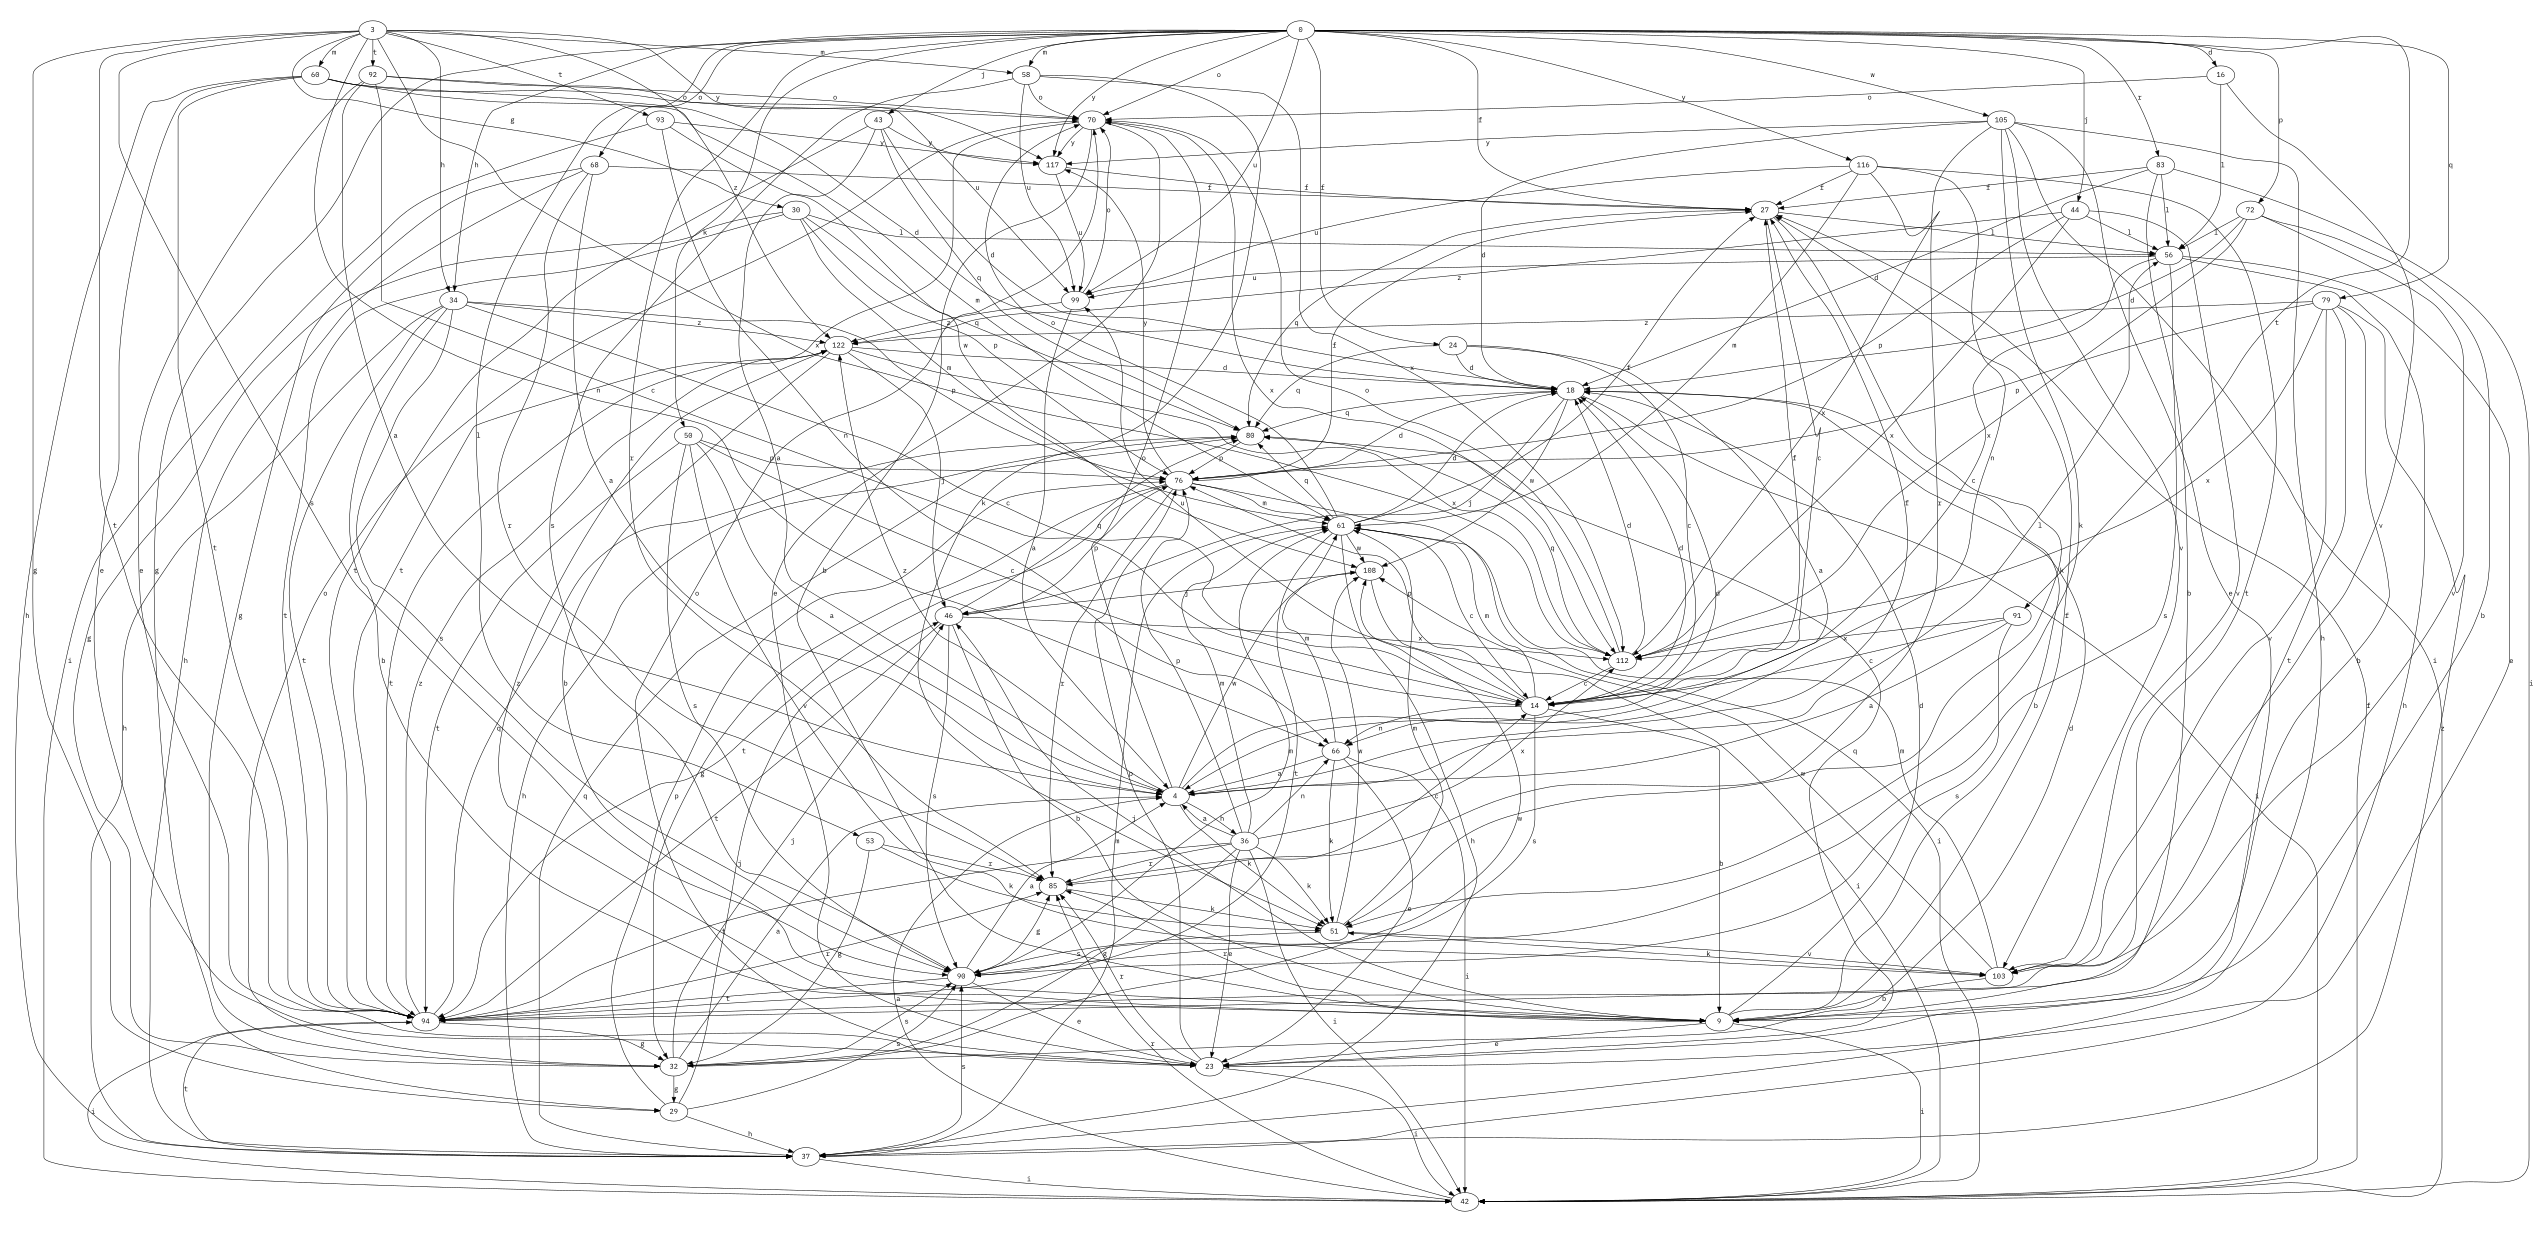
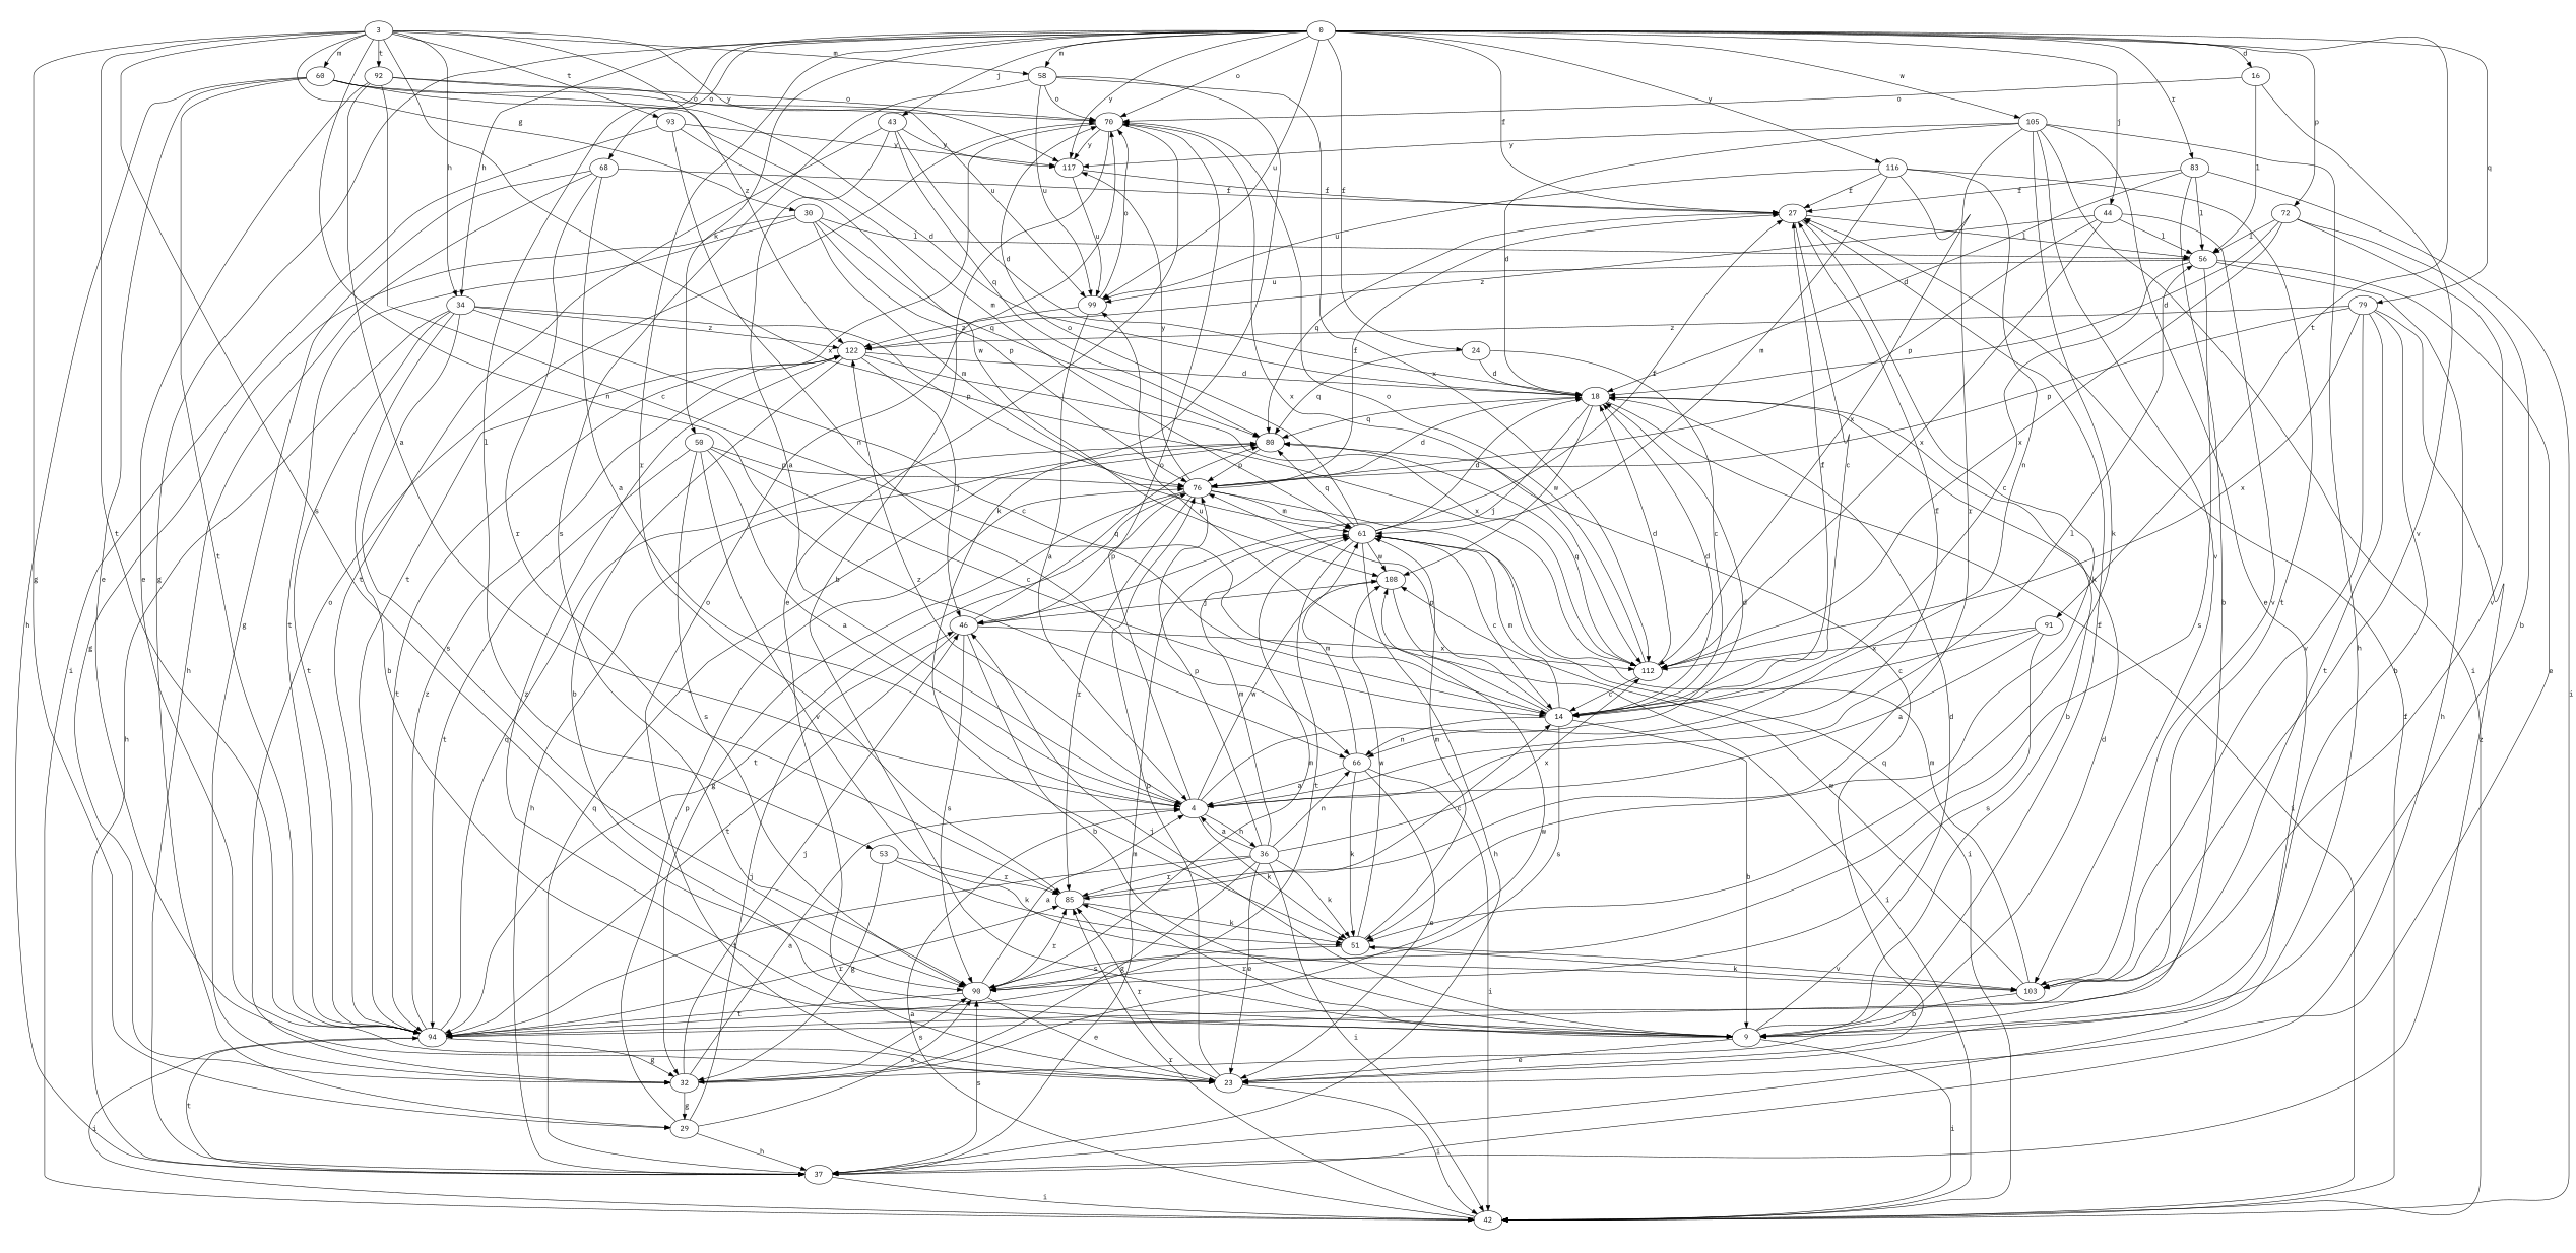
  strict digraph {
    fontname="IBM Plex Mono"
    node [fontname="IBM Plex Mono"]
    edge [fontname="IBM Plex Mono"]
    0
    16
    24
    27
    29
    34
    43
    44
    50
    53
    58
    68
    70
    72
    79
    83
    85
    91
    99
    105
    116
    117
    56
    103
    4
    18
    14
    80
    51
    90
    46
    76
    37
    94
    122
    9
    112
    32
    23
    42
    66
    61
    3
    30
    60
    92
    93
    108
    36
    0 -> 16 [label=d]
    0 -> 24 [label=f]
    0 -> 27 [label=f]
    0 -> 29 [label=g]
    0 -> 34 [label=h]
    0 -> 43 [label=j]
    0 -> 44 [label=j]
    0 -> 50 [label=k]
    0 -> 53 [label=l]
    0 -> 58 [label=m]
    0 -> 68 [label=o]
    0 -> 70 [label=o]
    0 -> 72 [label=p]
    0 -> 79 [label=q]
    0 -> 83 [label=r]
    0 -> 85 [label=r]
    0 -> 91 [label=t]
    0 -> 99 [label=u]
    0 -> 105 [label=w]
    0 -> 116 [label=y]
    0 -> 117 [label=y]
    16 -> 70 [label=o]
    16 -> 56 [label=l]
    16 -> 103 [label=v]
-   24 -> 4 [label=a]
    24 -> 18 [label=d]
    24 -> 14 [label=c]
    24 -> 80 [label=q]
    27 -> 56 [label=l]
    27 -> 14 [label=c]
    27 -> 80 [label=q]
    27 -> 51 [label=k]
    29 -> 90 [label=s]
    29 -> 46 [label=j]
    29 -> 76 [label=p]
    29 -> 37 [label=h]
    34 -> 14 [label=c]
    34 -> 90 [label=s]
    34 -> 76 [label=p]
    34 -> 37 [label=h]
    34 -> 94 [label=t]
    34 -> 122 [label=z]
    34 -> 9 [label=b]
    43 -> 117 [label=y]
    43 -> 4 [label=a]
    43 -> 18 [label=d]
    43 -> 80 [label=q]
    43 -> 94 [label=t]
    44 -> 56 [label=l]
    44 -> 103 [label=v]
    44 -> 76 [label=p]
    44 -> 122 [label=z]
    44 -> 112 [label=x]
    50 -> 103 [label=v]
    50 -> 4 [label=a]
    50 -> 14 [label=c]
    50 -> 90 [label=s]
    50 -> 76 [label=p]
    50 -> 94 [label=t]
    53 -> 85 [label=r]
    53 -> 51 [label=k]
    53 -> 32 [label=g]
    58 -> 70 [label=o]
    58 -> 99 [label=u]
    58 -> 51 [label=k]
    58 -> 90 [label=s]
    58 -> 112 [label=x]
    68 -> 27 [label=f]
    68 -> 85 [label=r]
    68 -> 4 [label=a]
    68 -> 37 [label=h]
    68 -> 32 [label=g]
    70 -> 117 [label=y]
    70 -> 94 [label=t]
    70 -> 9 [label=b]
    70 -> 112 [label=x]
    70 -> 23 [label=e]
    72 -> 56 [label=l]
    72 -> 103 [label=v]
    72 -> 18 [label=d]
    72 -> 9 [label=b]
    72 -> 112 [label=x]
    79 -> 103 [label=v]
    79 -> 76 [label=p]
    79 -> 37 [label=z]
    79 -> 94 [label=t]
    79 -> 122 [label=z]
    79 -> 9 [label=b]
    79 -> 112 [label=x]
    83 -> 27 [label=f]
    83 -> 56 [label=l]
    83 -> 18 [label=d]
    83 -> 9 [label=b]
    83 -> 42 [label=i]
    85 -> 14 [label=c]
    85 -> 51 [label=k]
    91 -> 4 [label=a]
    91 -> 14 [label=c]
    91 -> 90 [label=s]
    91 -> 112 [label=x]
    99 -> 70 [label=o]
    99 -> 4 [label=a]
    99 -> 122 [label=z]
    105 -> 85 [label=r]
    105 -> 117 [label=y]
    105 -> 103 [label=v]
    105 -> 18 [label=d]
    105 -> 51 [label=k]
    105 -> 37 [label=h]
    105 -> 23 [label=e]
    105 -> 42 [label=i]
    116 -> 27 [label=f]
    116 -> 99 [label=u]
    116 -> 94 [label=t]
    116 -> 112 [label=x]
    116 -> 66 [label=n]
    116 -> 61 [label=m]
    117 -> 27 [label=f]
    117 -> 99 [label=u]
    56 -> 99 [label=u]
    56 -> 14 [label=c]
    56 -> 90 [label=s]
    56 -> 37 [label=h]
    56 -> 23 [label=e]
    103 -> 51 [label=k]
    103 -> 9 [label=b]
    103 -> 61 [label=m]
    103 -> 108 [label=w]
    4 -> 27 [label=f]
    4 -> 70 [label=o]
    4 -> 56 [label=l]
    4 -> 18 [label=d]
    4 -> 51 [label=k]
    4 -> 122 [label=z]
    4 -> 108 [label=w]
    4 -> 36 [label=h]
    18 -> 80 [label=q]
    18 -> 46 [label=j]
    18 -> 9 [label=b]
    18 -> 42 [label=i]
    18 -> 108 [label=w]
    14 -> 27 [label=f]
    14 -> 99 [label=u]
    14 -> 18 [label=d]
    14 -> 90 [label=s]
    14 -> 76 [label=p]
    14 -> 9 [label=b]
    14 -> 66 [label=n]
    14 -> 61 [label=m]
    80 -> 76 [label=p]
    80 -> 37 [label=h]
    51 -> 103 [label=v]
    51 -> 90 [label=s]
    51 -> 61 [label=m]
    51 -> 108 [label=w]
-   90 -> 85 [label=g]
+   90 -> 85 [label=r]
    90 -> 4 [label=a]
    90 -> 94 [label=t]
    90 -> 23 [label=e]
    90 -> 61 [label=m]
    46 -> 80 [label=q]
    46 -> 90 [label=s]
    46 -> 76 [label=p]
    46 -> 94 [label=t]
    46 -> 9 [label=b]
    46 -> 112 [label=x]
    76 -> 27 [label=f]
    76 -> 85 [label=r]
    76 -> 117 [label=y]
    76 -> 18 [label=d]
    76 -> 94 [label=t]
    76 -> 32 [label=g]
    76 -> 42 [label=i]
    76 -> 61 [label=m]
    37 -> 80 [label=q]
    37 -> 90 [label=s]
    37 -> 94 [label=t]
    37 -> 42 [label=i]
    37 -> 61 [label=m]
    94 -> 85 [label=r]
    94 -> 80 [label=q]
    94 -> 122 [label=z]
    94 -> 32 [label=g]
    94 -> 42 [label=i]
    122 -> 18 [label=d]
    122 -> 46 [label=j]
    122 -> 94 [label=t]
    122 -> 9 [label=b]
    122 -> 112 [label=x]
    9 -> 27 [label=f]
    9 -> 85 [label=r]
    9 -> 18 [label=d]
    9 -> 46 [label=j]
    9 -> 122 [label=z]
    9 -> 23 [label=e]
    9 -> 42 [label=i]
    112 -> 70 [label=o]
    112 -> 18 [label=d]
    112 -> 14 [label=c]
    112 -> 80 [label=q]
    32 -> 29 [label=g]
    32 -> 70 [label=o]
    32 -> 4 [label=a]
    32 -> 18 [label=d]
    32 -> 90 [label=s]
    32 -> 46 [label=j]
    32 -> 108 [label=w]
    23 -> 70 [label=o]
    23 -> 85 [label=r]
    23 -> 80 [label=q]
    23 -> 76 [label=p]
    23 -> 42 [label=i]
    42 -> 27 [label=f]
    42 -> 85 [label=r]
    42 -> 4 [label=a]
    66 -> 4 [label=a]
    66 -> 51 [label=k]
    66 -> 23 [label=e]
    66 -> 42 [label=i]
    66 -> 61 [label=m]
    61 -> 27 [label=f]
    61 -> 70 [label=o]
    61 -> 18 [label=d]
    61 -> 14 [label=c]
    61 -> 80 [label=q]
    61 -> 37 [label=h]
    61 -> 94 [label=t]
    61 -> 108 [label=w]
    3 -> 29 [label=g]
    3 -> 34 [label=h]
    3 -> 58 [label=m]
    3 -> 117 [label=y]
    3 -> 90 [label=s]
    3 -> 94 [label=t]
    3 -> 122 [label=z]
    3 -> 112 [label=x]
    3 -> 66 [label=n]
    3 -> 30 [label=g]
    3 -> 60 [label=m]
    3 -> 92 [label=t]
    3 -> 93 [label=t]
    30 -> 56 [label=l]
    30 -> 80 [label=q]
    30 -> 76 [label=p]
    30 -> 94 [label=t]
    30 -> 32 [label=g]
    30 -> 61 [label=m]
    60 -> 70 [label=o]
    60 -> 18 [label=d]
    60 -> 37 [label=h]
    60 -> 94 [label=t]
    60 -> 23 [label=e]
    60 -> 61 [label=m]
    92 -> 70 [label=o]
    92 -> 99 [label=u]
    92 -> 4 [label=a]
    92 -> 14 [label=c]
    92 -> 23 [label=e]
    93 -> 117 [label=y]
    93 -> 42 [label=i]
    93 -> 66 [label=n]
    93 -> 108 [label=w]
    108 -> 46 [label=j]
    108 -> 42 [label=i]
    36 -> 85 [label=r]
    36 -> 4 [label=a]
    36 -> 51 [label=k]
    36 -> 76 [label=p]
    36 -> 94 [label=t]
    36 -> 112 [label=x]
    36 -> 32 [label=g]
    36 -> 23 [label=e]
    36 -> 42 [label=i]
    36 -> 66 [label=n]
    36 -> 61 [label=m]
  }
